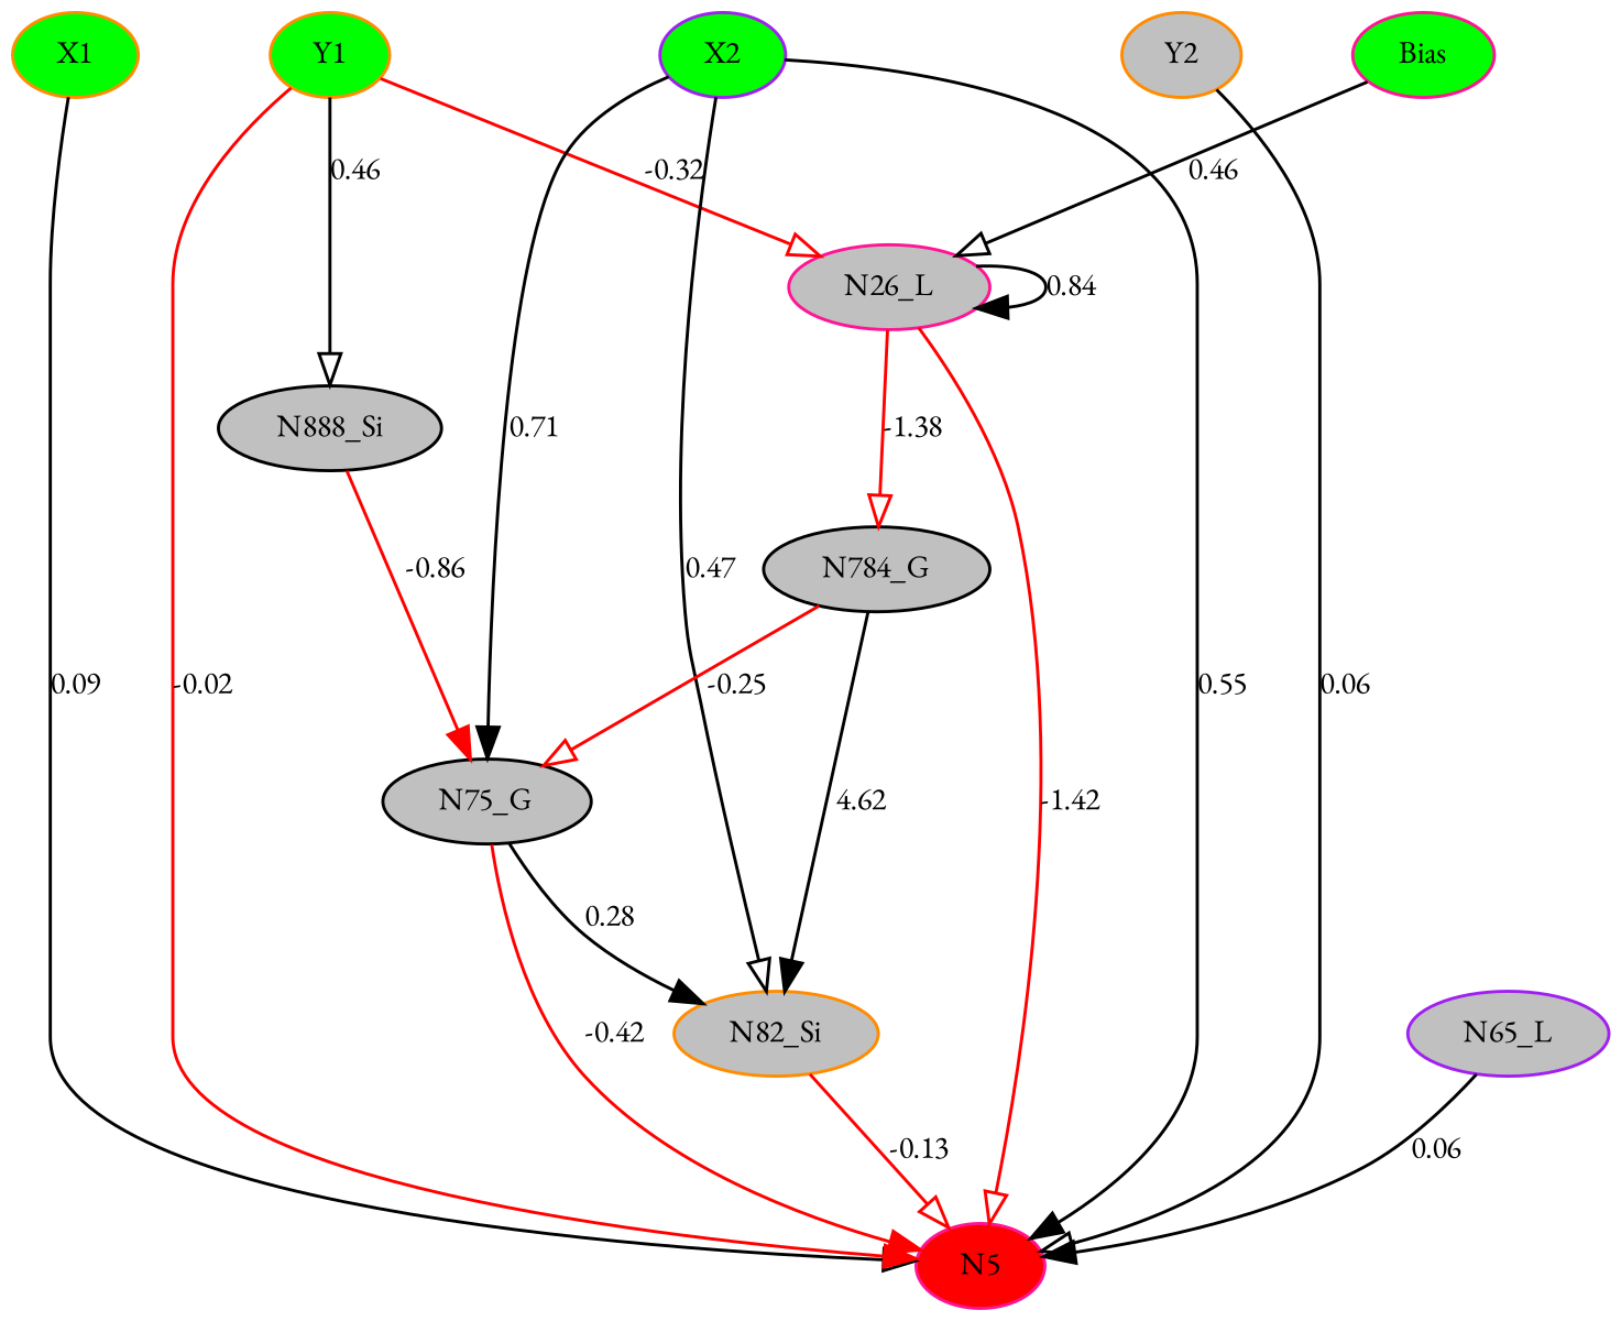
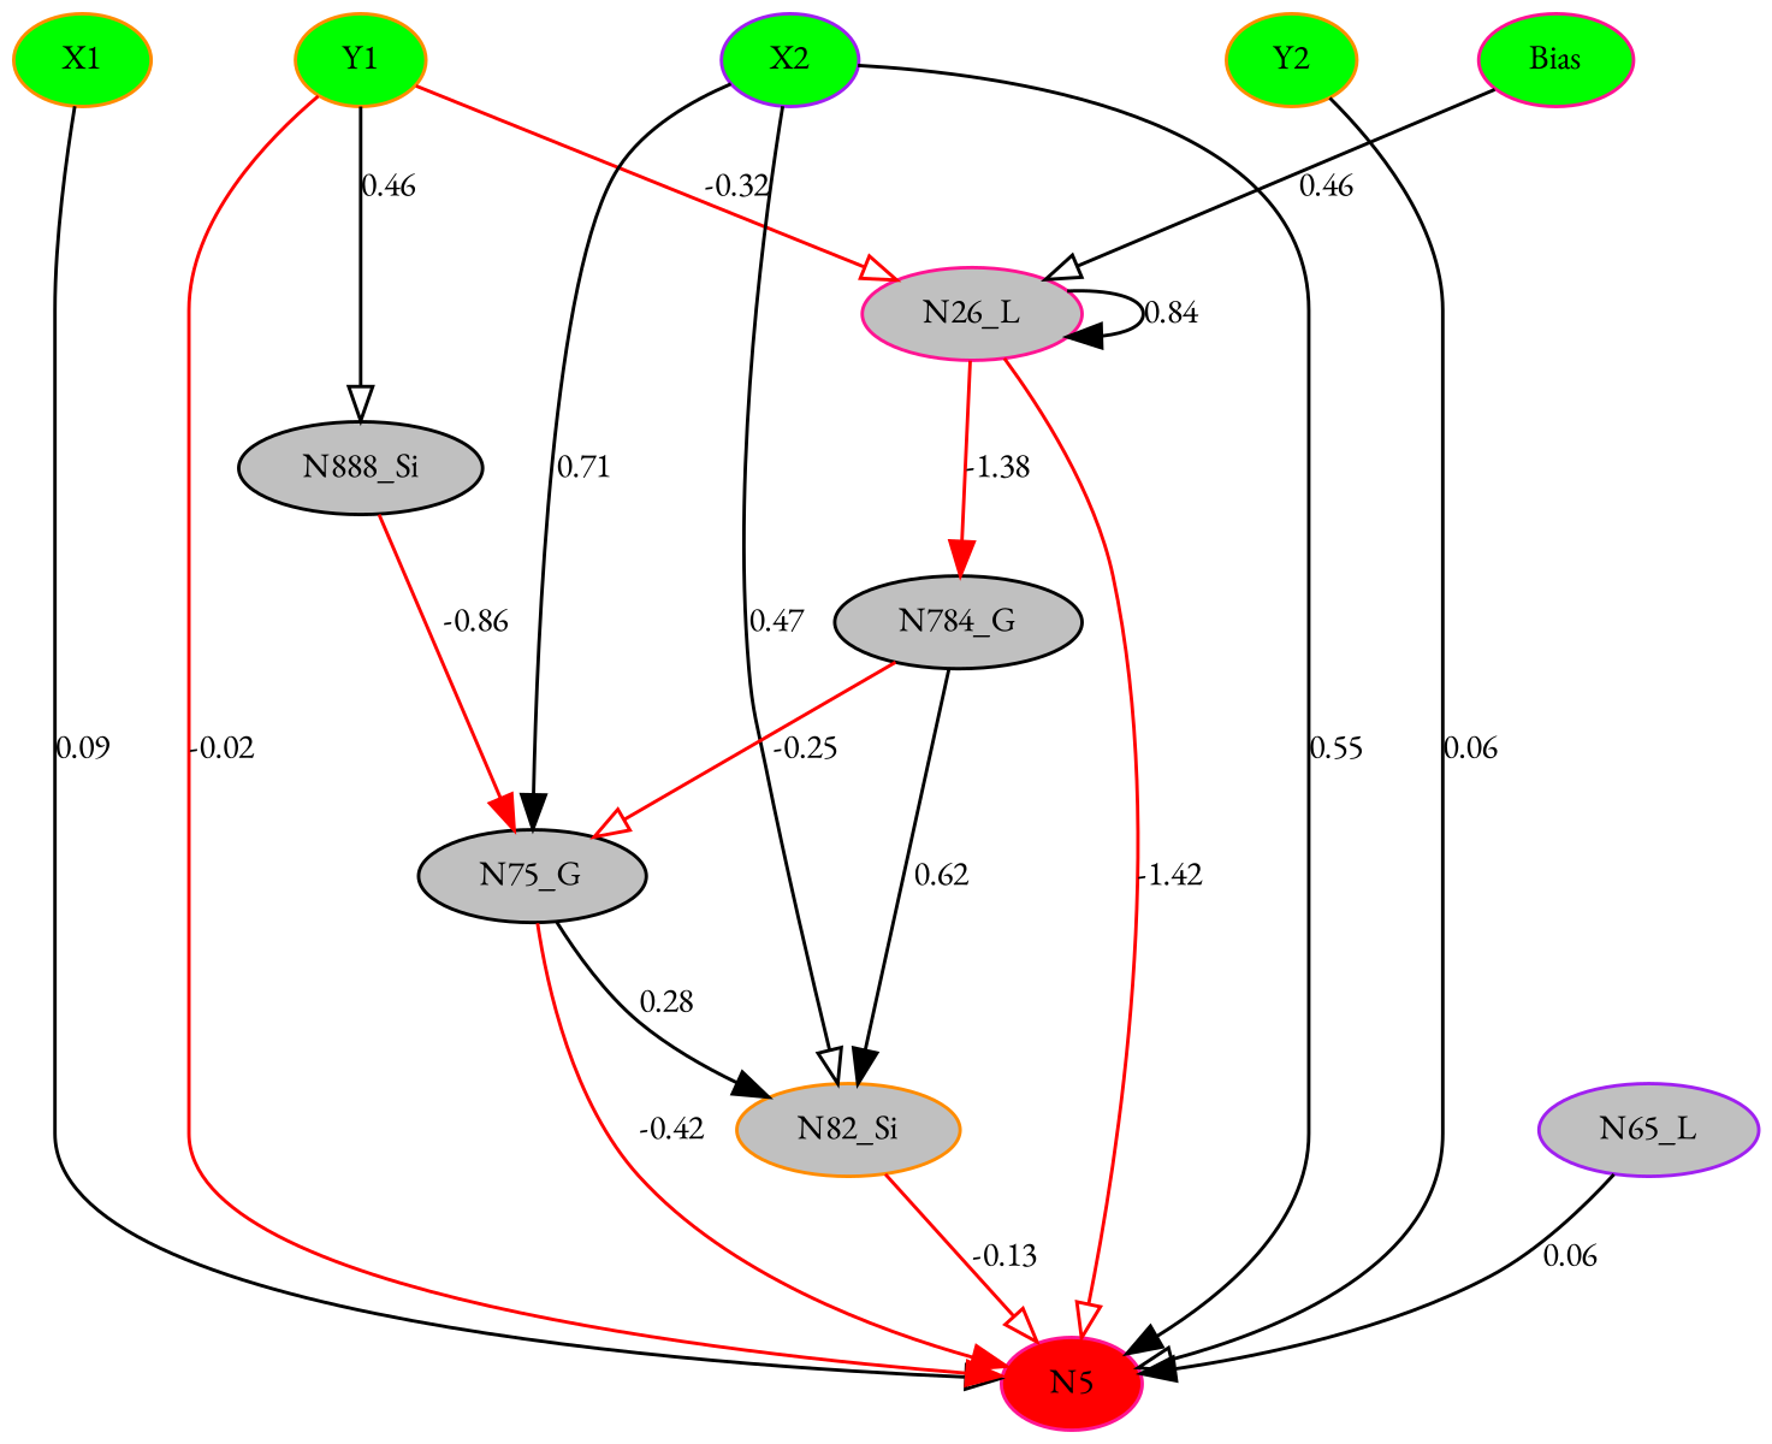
  digraph {
    fontname="EB Garamond"
    node [color=darkorange fillcolor=gray fontname="EB Garamond" fontsize=10 shape=ellipse style=filled]
    edge [arrowhead=onormal color=black fontname="EB Garamond" fontsize=10]
    N5 [color=deeppink fillcolor=red height=0.1 width=0.1]
    n2 [color=deeppink fillcolor=green height=0.1 label=Bias width=0.1]
    n3 [fillcolor=green height=0.1 label=X1 width=0.1]
    n4 [fillcolor=green height=0.1 label=Y1 width=0.1]
    n5 [color=purple fillcolor=green height=0.1 label=X2 width=0.1]
-   n6 [height=0.1 label=Y2 width=0.1]
+   n6 [fillcolor=green height=0.1 label=Y2 width=0.1]
    n7 [color=deeppink height=0.1 label=N26_L width=0.1]
    n8 [color=black height=0.1 label=N888_Si width=0.1]
    n9 [color=black height=0.1 label=N75_G width=0.1]
    n10 [height=0.1 label=N82_Si width=0.1]
    n11 [color=black height=0.1 label=N784_G width=0.1]
    n12 [color=purple height=0.1 label=N65_L width=0.1]
    subgraph sub_1 {
      rank=same
      N5
    }
    subgraph sub_2 {
      rank=same
      n2
      n3
      n4
      n5
      n6
    }
    n2 -> n7 [label=0.46]
    n3 -> N5 [label=0.09]
    n3 -> n4 [style=invis arrowhead="" color="" fontsize=""]
    n4 -> N5 [arrowType=inv arrowhead=normal color=red label=-0.02]
    n4 -> n5 [style=invis arrowhead="" color="" fontsize=""]
    n4 -> n7 [arrowType=inv color=red label=-0.32]
    n4 -> n8 [label=0.46]
    n5 -> N5 [arrowhead=normal label=0.55]
    n5 -> n6 [style=invis arrowhead="" color="" fontsize=""]
    n5 -> n9 [arrowhead=normal label=0.71]
    n5 -> n10 [label=0.47]
    n6 -> N5 [label=0.06]
    n6 -> n2 [style=invis arrowhead="" color="" fontsize=""]
    n7 -> N5 [arrowType=inv color=red label=-1.42]
    n7 -> n7 [arrowhead=normal label=0.84]
-   n7 -> n11 [arrowType=inv color=red label=-1.38]
+   n7 -> n11 [arrowType=inv arrowhead=normal color=red label=-1.38]
    n8 -> n9 [arrowType=inv arrowhead=normal color=red label=-0.86]
    n9 -> N5 [arrowType=inv arrowhead=normal color=red label=-0.42]
    n9 -> n10 [arrowhead=normal label=0.28]
    n10 -> N5 [arrowType=inv color=red label=-0.13]
    n11 -> n9 [arrowType=inv color=red label=-0.25]
-   n11 -> n10 [arrowhead=normal label=4.62]
+   n11 -> n10 [arrowhead=normal label=0.62]
    n12 -> N5 [arrowhead=normal label=0.06]
  }
